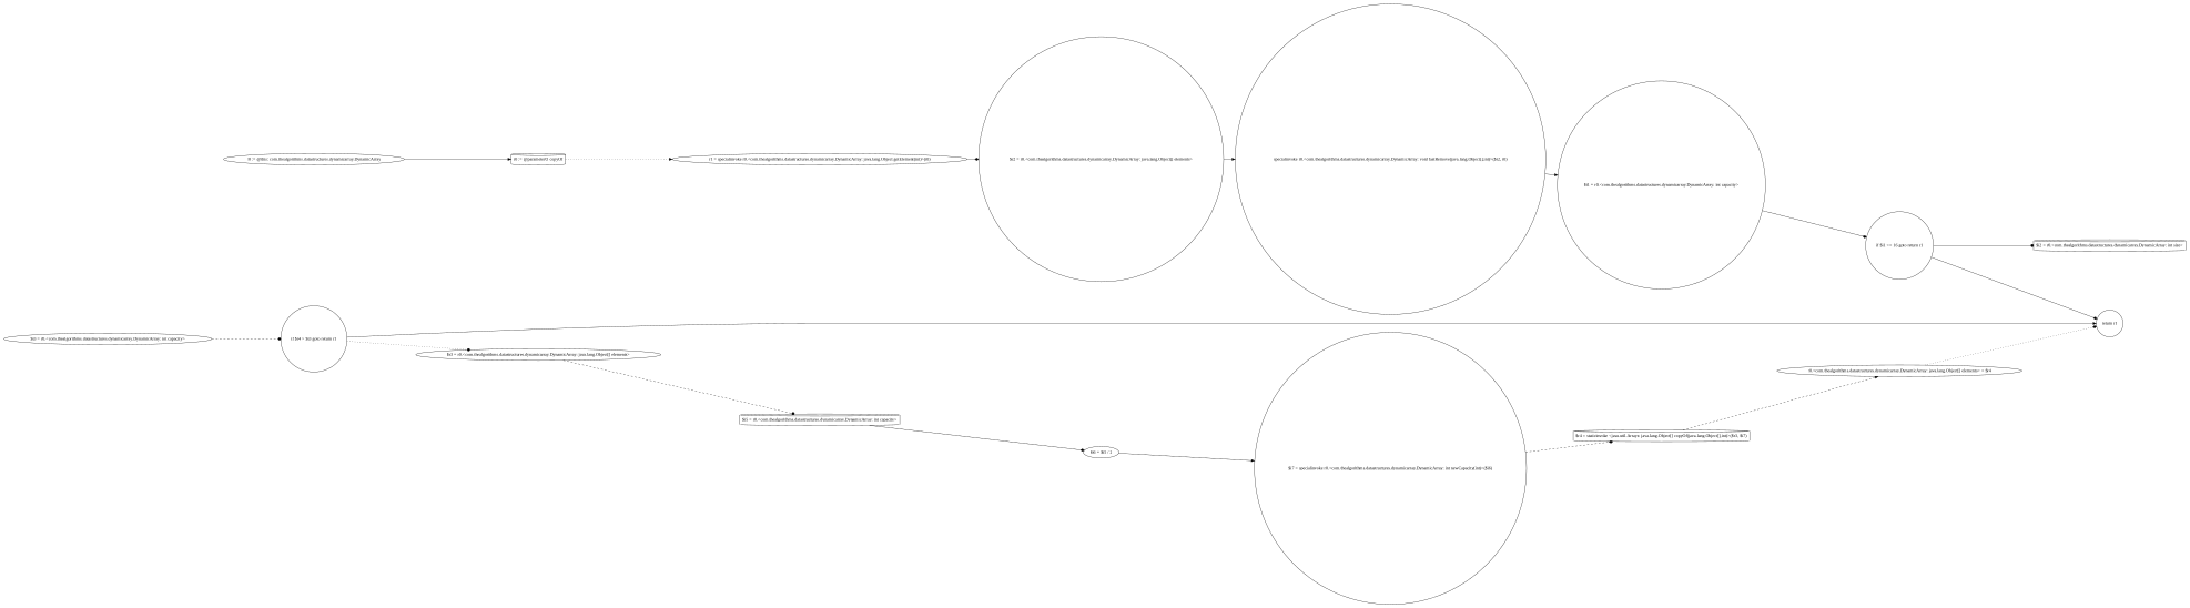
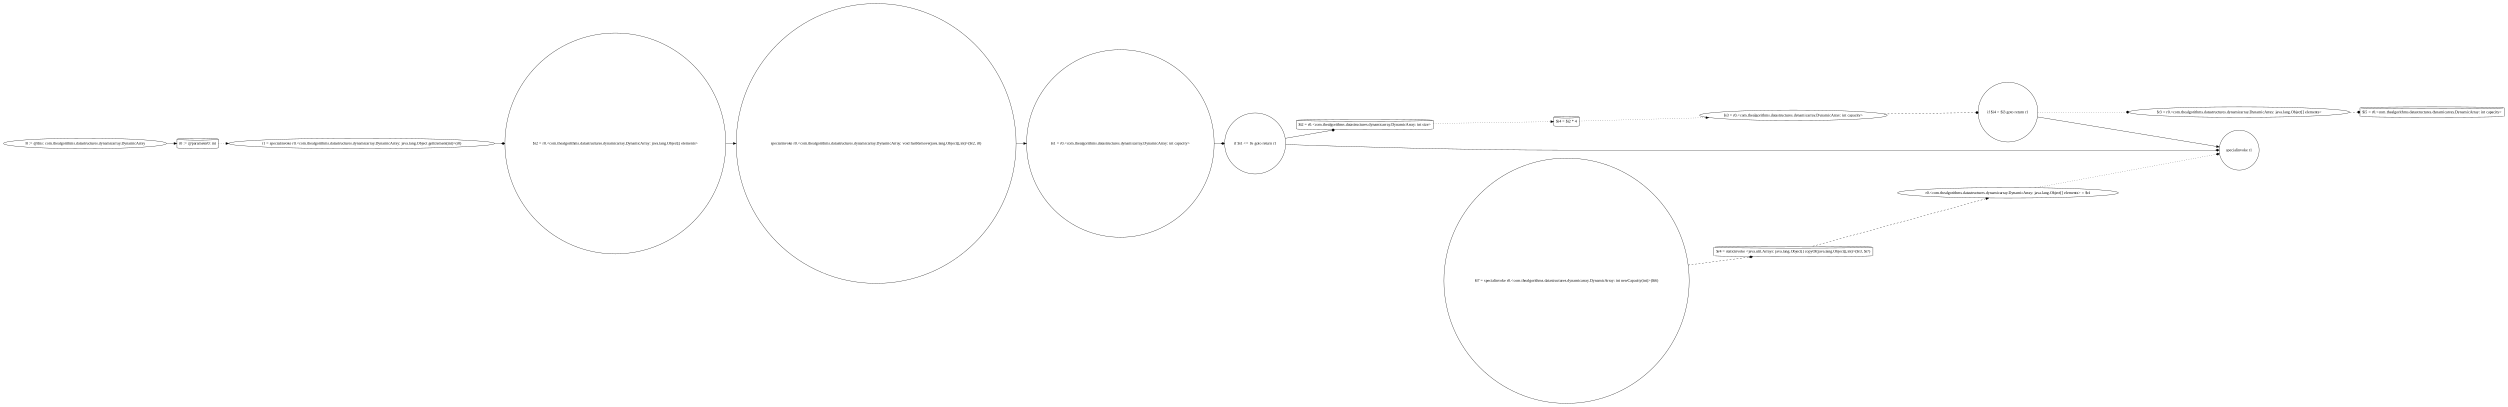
  digraph {
    fontname="Liberation Serif"
    rankdir=LR
    node [fontname="Liberation Serif" shape=circle]
    edge [arrowhead=normal fontname="Liberation Serif" style=solid]
    "r0 := @this: com.thealgorithms.datastructures.dynamicarray.DynamicArray" [shape=ellipse]
-   "i0 := @parameter0: int" [shape=cylinder label="i0 := @parameter0: copyOf"]
+   "i0 := @parameter0: int" [shape=cylinder]
    "r1 = specialinvoke r0.<com.thealgorithms.datastructures.dynamicarray.DynamicArray: java.lang.Object getElement(int)>(i0)" [shape=ellipse]
    "$r2 = r0.<com.thealgorithms.datastructures.dynamicarray.DynamicArray: java.lang.Object[] elements>"
    "specialinvoke r0.<com.thealgorithms.datastructures.dynamicarray.DynamicArray: void fastRemove(java.lang.Object[],int)>($r2, i0)"
    "$i1 = r0.<com.thealgorithms.datastructures.dynamicarray.DynamicArray: int capacity>"
    "if $i1 <= 16 goto return r1"
    "$i2 = r0.<com.thealgorithms.datastructures.dynamicarray.DynamicArray: int size>" [shape=cylinder]
-   "return r1"
+   "return r1" [label="specialinvoke r1"]
+   "$i4 = $i2 * 4" [shape=cylinder]
    "$i3 = r0.<com.thealgorithms.datastructures.dynamicarray.DynamicArray: int capacity>" [shape=ellipse]
    "if $i4 > $i3 goto return r1"
    "$r3 = r0.<com.thealgorithms.datastructures.dynamicarray.DynamicArray: java.lang.Object[] elements>" [shape=ellipse]
    "$i5 = r0.<com.thealgorithms.datastructures.dynamicarray.DynamicArray: int capacity>" [shape=cylinder]
-   "$i6 = $i5 / 2" [shape=ellipse]
    "$i7 = specialinvoke r0.<com.thealgorithms.datastructures.dynamicarray.DynamicArray: int newCapacity(int)>($i6)"
    "$r4 = staticinvoke <java.util.Arrays: java.lang.Object[] copyOf(java.lang.Object[],int)>($r3, $i7)" [shape=cylinder]
    "r0.<com.thealgorithms.datastructures.dynamicarray.DynamicArray: java.lang.Object[] elements> = $r4" [shape=ellipse]
    "r0 := @this: com.thealgorithms.datastructures.dynamicarray.DynamicArray" -> "i0 := @parameter0: int"
    "i0 := @parameter0: int" -> "r1 = specialinvoke r0.<com.thealgorithms.datastructures.dynamicarray.DynamicArray: java.lang.Object getElement(int)>(i0)" [style=dotted]
    "r1 = specialinvoke r0.<com.thealgorithms.datastructures.dynamicarray.DynamicArray: java.lang.Object getElement(int)>(i0)" -> "$r2 = r0.<com.thealgorithms.datastructures.dynamicarray.DynamicArray: java.lang.Object[] elements>" [arrowhead=diamond]
    "$r2 = r0.<com.thealgorithms.datastructures.dynamicarray.DynamicArray: java.lang.Object[] elements>" -> "specialinvoke r0.<com.thealgorithms.datastructures.dynamicarray.DynamicArray: void fastRemove(java.lang.Object[],int)>($r2, i0)"
    "specialinvoke r0.<com.thealgorithms.datastructures.dynamicarray.DynamicArray: void fastRemove(java.lang.Object[],int)>($r2, i0)" -> "$i1 = r0.<com.thealgorithms.datastructures.dynamicarray.DynamicArray: int capacity>"
    "$i1 = r0.<com.thealgorithms.datastructures.dynamicarray.DynamicArray: int capacity>" -> "if $i1 <= 16 goto return r1" [arrowhead=diamond]
    "if $i1 <= 16 goto return r1" -> "$i2 = r0.<com.thealgorithms.datastructures.dynamicarray.DynamicArray: int size>" [arrowhead=dot]
    "if $i1 <= 16 goto return r1" -> "return r1" [arrowhead=diamond]
+   "$i2 = r0.<com.thealgorithms.datastructures.dynamicarray.DynamicArray: int size>" -> "$i4 = $i2 * 4" [style=dotted]
+   "$i4 = $i2 * 4" -> "$i3 = r0.<com.thealgorithms.datastructures.dynamicarray.DynamicArray: int capacity>" [style=dotted]
    "$i3 = r0.<com.thealgorithms.datastructures.dynamicarray.DynamicArray: int capacity>" -> "if $i4 > $i3 goto return r1" [arrowhead=dot style=dashed]
    "if $i4 > $i3 goto return r1" -> "return r1"
    "if $i4 > $i3 goto return r1" -> "$r3 = r0.<com.thealgorithms.datastructures.dynamicarray.DynamicArray: java.lang.Object[] elements>" [arrowhead=dot style=dotted]
    "$r3 = r0.<com.thealgorithms.datastructures.dynamicarray.DynamicArray: java.lang.Object[] elements>" -> "$i5 = r0.<com.thealgorithms.datastructures.dynamicarray.DynamicArray: int capacity>" [arrowhead=dot style=dashed]
-   "$i5 = r0.<com.thealgorithms.datastructures.dynamicarray.DynamicArray: int capacity>" -> "$i6 = $i5 / 2" [arrowhead=diamond]
-   "$i6 = $i5 / 2" -> "$i7 = specialinvoke r0.<com.thealgorithms.datastructures.dynamicarray.DynamicArray: int newCapacity(int)>($i6)"
    "$i7 = specialinvoke r0.<com.thealgorithms.datastructures.dynamicarray.DynamicArray: int newCapacity(int)>($i6)" -> "$r4 = staticinvoke <java.util.Arrays: java.lang.Object[] copyOf(java.lang.Object[],int)>($r3, $i7)" [arrowhead=diamond style=dashed]
    "$r4 = staticinvoke <java.util.Arrays: java.lang.Object[] copyOf(java.lang.Object[],int)>($r3, $i7)" -> "r0.<com.thealgorithms.datastructures.dynamicarray.DynamicArray: java.lang.Object[] elements> = $r4" [style=dashed]
    "r0.<com.thealgorithms.datastructures.dynamicarray.DynamicArray: java.lang.Object[] elements> = $r4" -> "return r1" [arrowhead=diamond style=dotted]
  }
